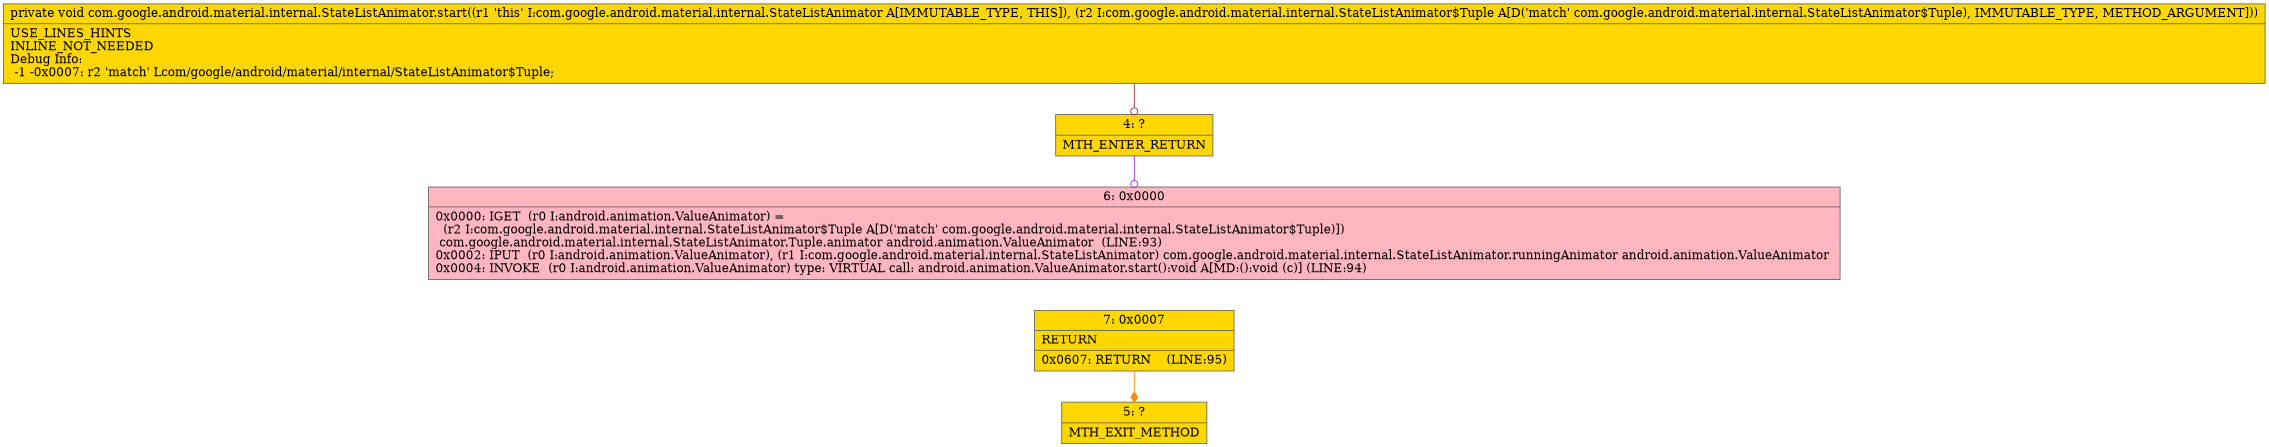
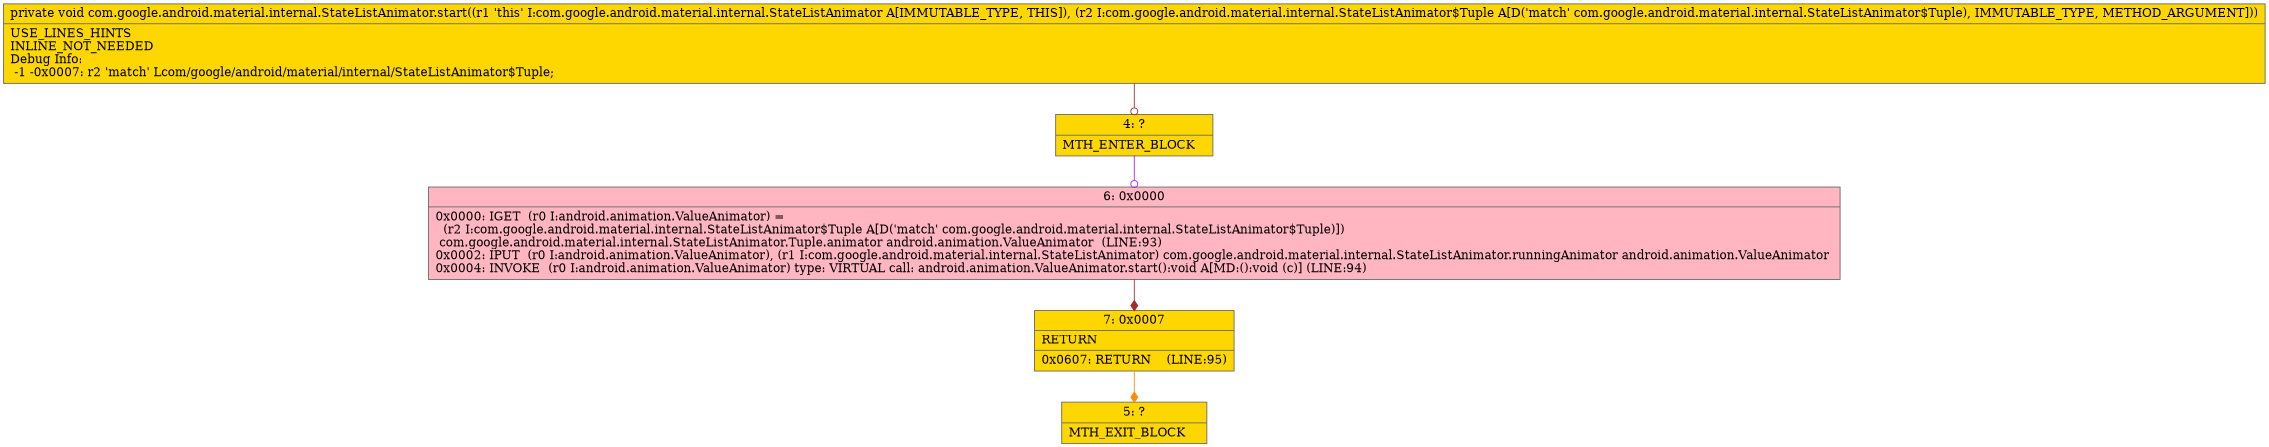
  digraph {
    node [color=gray40 fillcolor=gold shape=record style=filled]
    edge [arrowhead=odot color=brown]
-   n1 [label="{4\:\ ?|MTH_ENTER_RETURN\l}"]
+   n1 [label="{4\:\ ?|MTH_ENTER_BLOCK\l}"]
    n2 [fillcolor=lightpink label="{6\:\ 0x0000|0x0000: IGET  (r0 I:android.animation.ValueAnimator) = \l  (r2 I:com.google.android.material.internal.StateListAnimator$Tuple A[D('match' com.google.android.material.internal.StateListAnimator$Tuple)])\l com.google.android.material.internal.StateListAnimator.Tuple.animator android.animation.ValueAnimator  (LINE:93)\l0x0002: IPUT  (r0 I:android.animation.ValueAnimator), (r1 I:com.google.android.material.internal.StateListAnimator) com.google.android.material.internal.StateListAnimator.runningAnimator android.animation.ValueAnimator \l0x0004: INVOKE  (r0 I:android.animation.ValueAnimator) type: VIRTUAL call: android.animation.ValueAnimator.start():void A[MD:():void (c)] (LINE:94)\l}"]
    n3 [label="{7\:\ 0x0007|RETURN\l|0x0607: RETURN    (LINE:95)\l}"]
-   n4 [label="{5\:\ ?|MTH_EXIT_METHOD\l}"]
+   n4 [label="{5\:\ ?|MTH_EXIT_BLOCK\l}"]
    n5 [label="{private void com.google.android.material.internal.StateListAnimator.start((r1 'this' I:com.google.android.material.internal.StateListAnimator A[IMMUTABLE_TYPE, THIS]), (r2 I:com.google.android.material.internal.StateListAnimator$Tuple A[D('match' com.google.android.material.internal.StateListAnimator$Tuple), IMMUTABLE_TYPE, METHOD_ARGUMENT]))  | USE_LINES_HINTS\lINLINE_NOT_NEEDED\lDebug Info:\l  \-1 \-0x0007: r2 'match' Lcom\/google\/android\/material\/internal\/StateListAnimator$Tuple;\l}"]
    n1 -> n2 [color=purple]
+   n2 -> n3 [arrowhead=diamond]
    n3 -> n4 [arrowhead=diamond color=darkorange]
    n5 -> n1
  }
